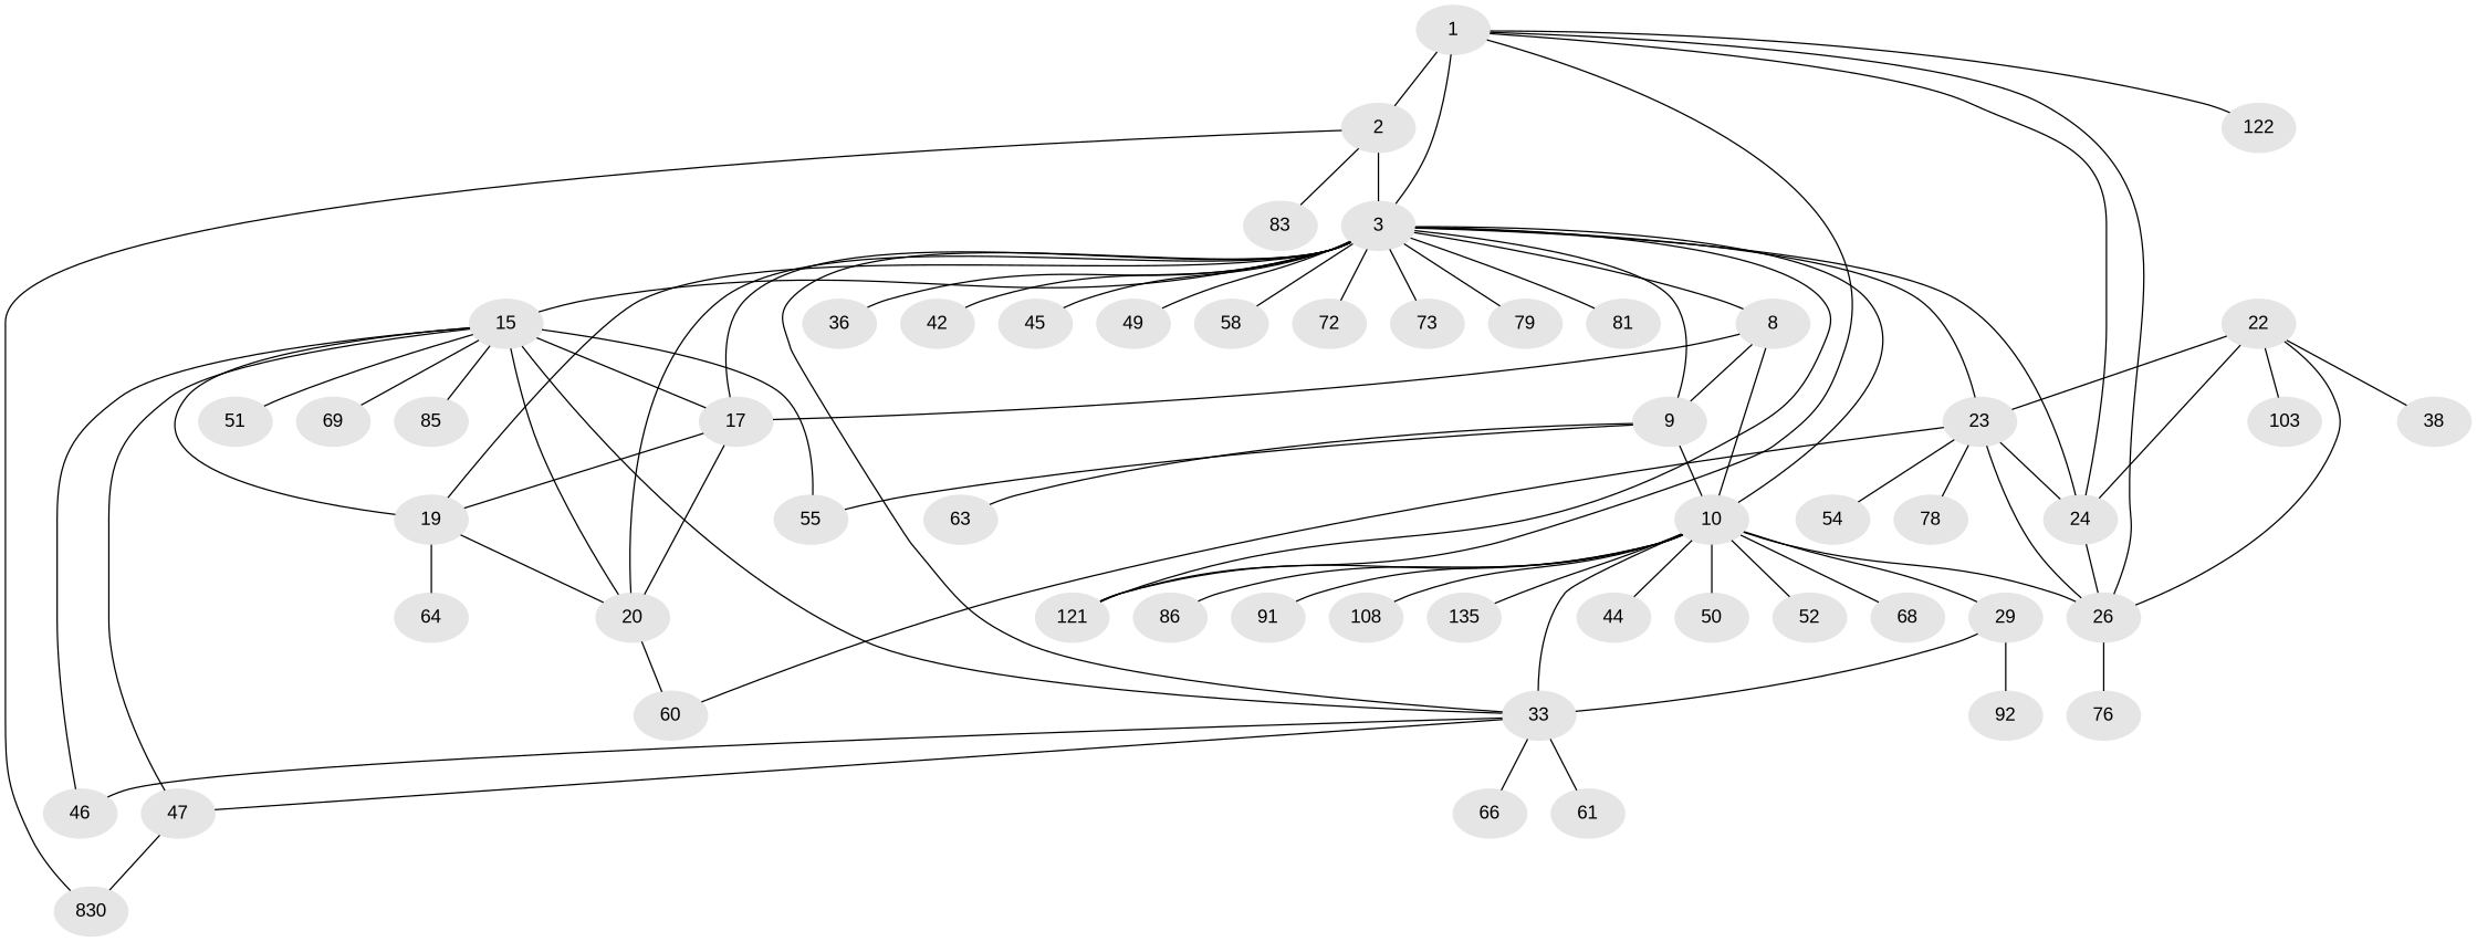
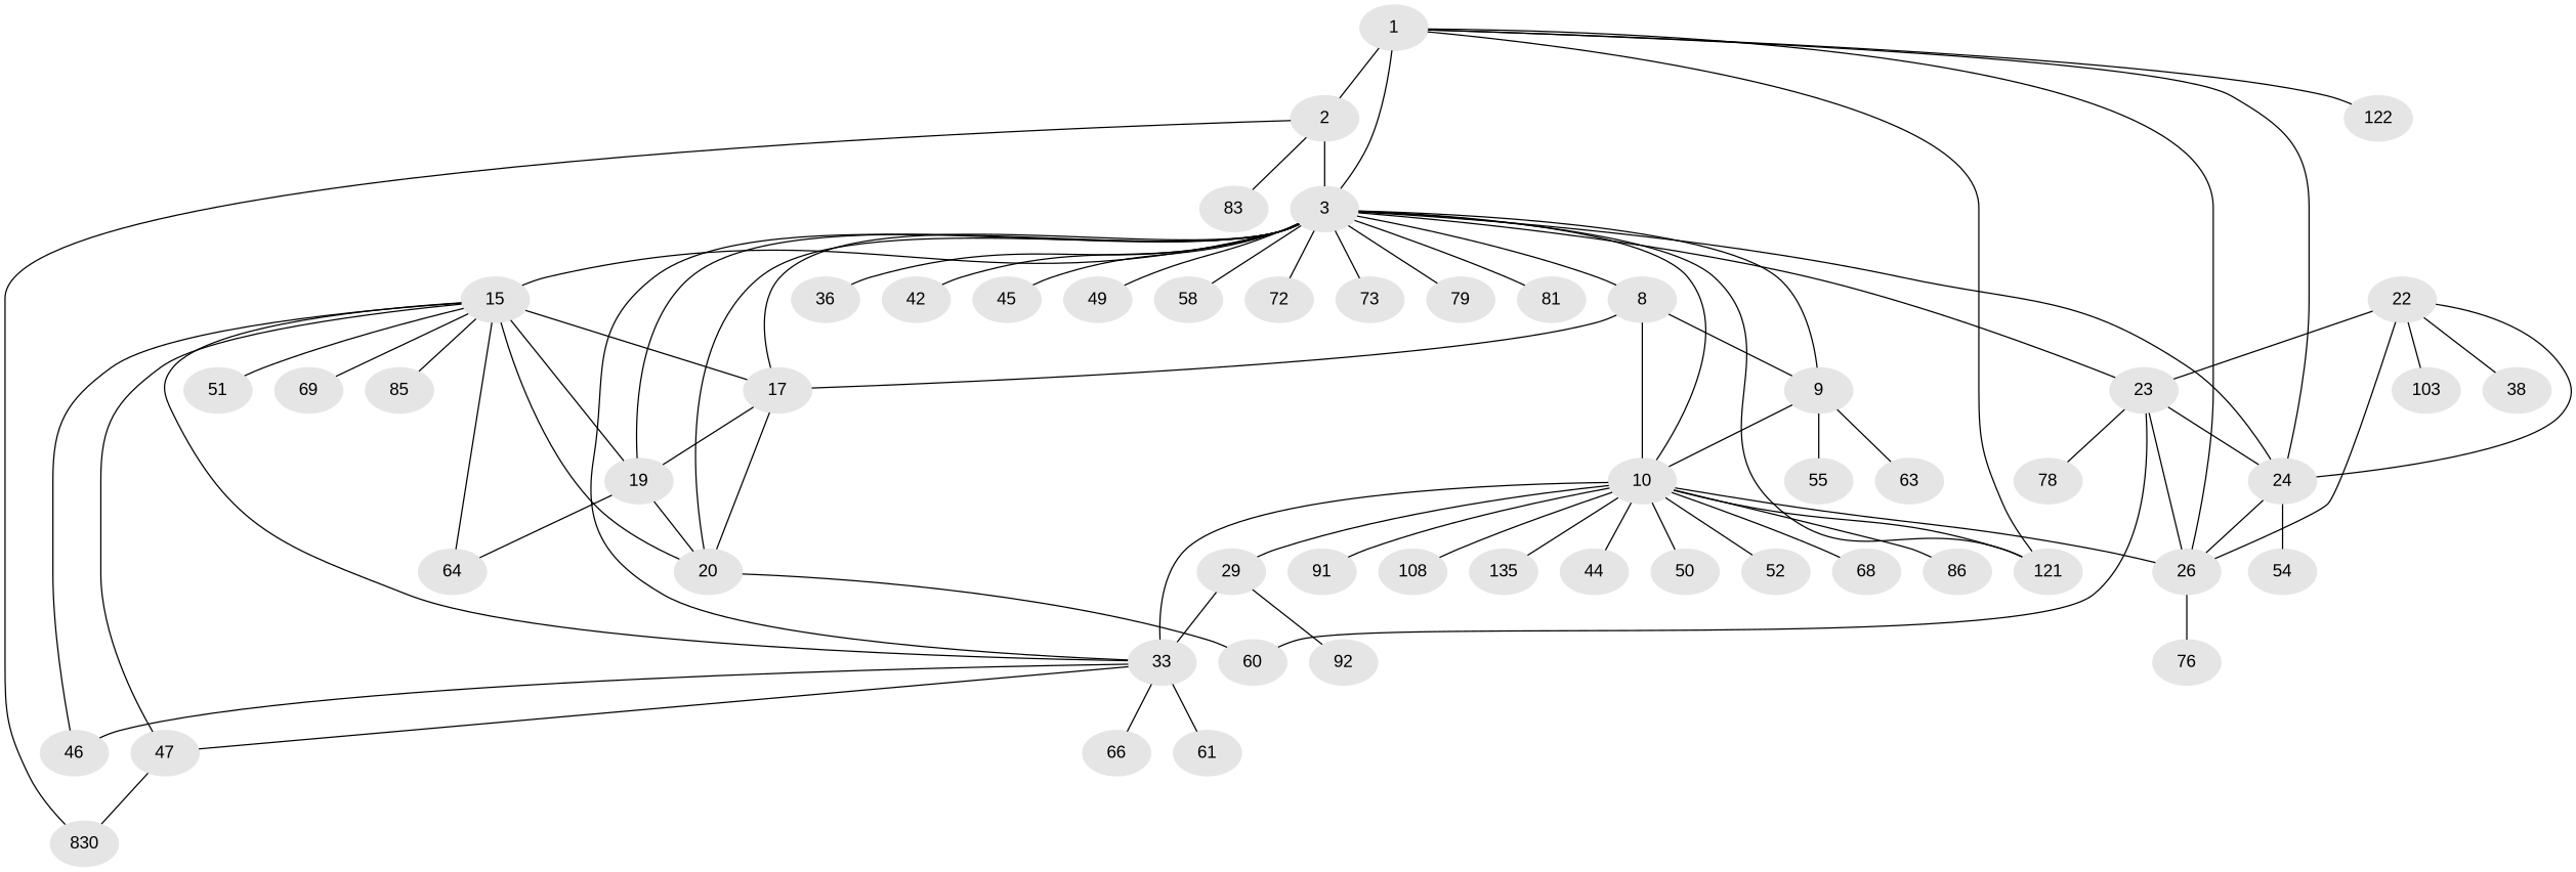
  graph {
    fontname="Liberation Sans"
    node [color=gray90 fontname="Liberation Sans" style=filled]
    edge [fontname="Liberation Sans"]
    1
    2
    3 [super="+18+12+127+4"]
    24 [super="+28"]
    26 [super="+80+115"]
    121 [super="+140"]
    122
    83 [super="+117"]
    n9 [label=830]
    8
    9 [super="+13+11"]
    10 [super="+14"]
    15 [super="+16"]
    17 [super="+57+40+87"]
    19 [super="+105+95"]
    20 [super="+82+90+123"]
    23 [super="+27+119+114+25"]
    33 [super="+71+35"]
    36
    42
    45
    49
    58
    72
    73
    79
    81
    54
    76
    55
    63
    29
    44
    50
    52 [super="+104"]
    68
    86 [super="+102"]
    91 [super="+142+106"]
    108
    135
    46 [super="+137"]
    47
    51
    69
    85
    64
    60
    78
    61 [super="+136"]
    66
    92 [super="+94"]
    22
    38
    103
    1 -- 2
    1 -- 3 [weight=5]
    1 -- 24
    1 -- 26
    1 -- 121
    1 -- 122
    2 -- 3 [weight=5]
    2 -- 83
    2 -- n9
    3 -- 24
    3 -- 121
    3 -- 8
    3 -- 9 [weight=4]
    3 -- 10 [weight=4]
    3 -- 15 [weight=4]
    3 -- 17 [weight=2]
    3 -- 19 [weight=2]
    3 -- 20 [weight=2]
    3 -- 23
    3 -- 33 [weight=2]
    3 -- 36
    3 -- 42
    3 -- 45
    3 -- 49
    3 -- 58
    3 -- 72
    3 -- 73
    3 -- 79
    3 -- 81
    24 -- 26 [weight=2]
-   23 -- 54
+   24 -- 54
    26 -- 76
    8 -- 9 [weight=3]
    8 -- 10 [weight=2]
    8 -- 17
    9 -- 10 [weight=6]
    9 -- 55
    9 -- 63
    10 -- 26 [weight=2]
    10 -- 121
    10 -- 33 [weight=8]
    10 -- 29 [weight=4]
    10 -- 44
    10 -- 50
    10 -- 52
    10 -- 68
    10 -- 86
    10 -- 91
    10 -- 108
    10 -- 135
    15 -- 17 [weight=2]
    15 -- 19 [weight=2]
    15 -- 20 [weight=2]
    15 -- 33
-   15 -- 55
+   15 -- 64
    15 -- 46
    15 -- 47
    15 -- 51
    15 -- 69
    15 -- 85
    17 -- 19
    17 -- 20
    19 -- 20
    19 -- 64
    20 -- 60
    23 -- 24 [weight=6]
    23 -- 26 [weight=3]
    23 -- 60
    23 -- 78
    33 -- 46
    33 -- 47
    33 -- 61
    33 -- 66
    29 -- 33 [weight=2]
    29 -- 92
    47 -- n9
    22 -- 24 [weight=2]
    22 -- 26
    22 -- 23 [weight=3]
    22 -- 38
    22 -- 103
  }
